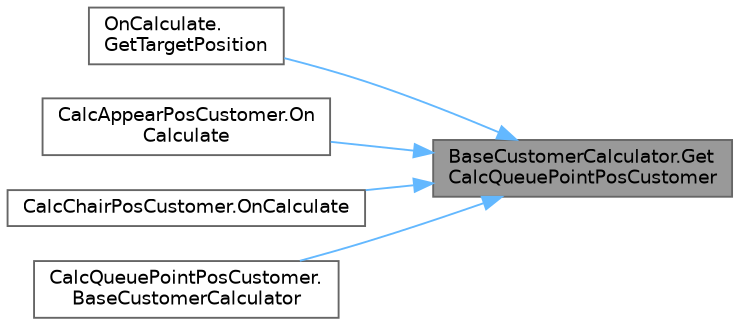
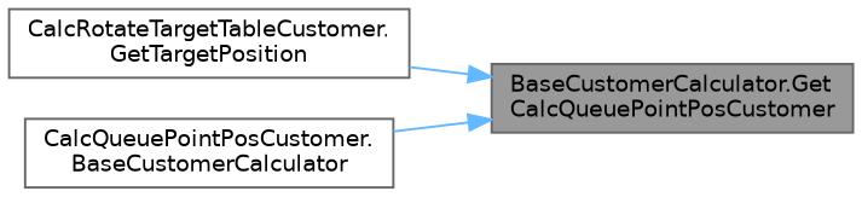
  digraph {
    fontname="DejaVu Sans"
    rankdir=RL
    node [color=grey40 fillcolor=white fontname="DejaVu Sans" fontsize=10 shape=box style=filled]
    edge [color=steelblue1 dir=back fontname="DejaVu Sans" fontsize=10 labelfontname=Helvetica labelfontsize=10 style=solid]
    n1 [color=gray40 fillcolor=grey60 fontcolor=black height=0.2 label="BaseCustomerCalculator.Get\lCalcQueuePointPosCustomer" width=0.4]
-   n2 [height=0.2 label="OnCalculate.\lGetTargetPosition" width=0.4]
-   n3 [height=0.2 label="CalcAppearPosCustomer.On\lCalculate" width=0.4]
-   n4 [height=0.2 label="CalcChairPosCustomer.OnCalculate" width=0.4]
+   n2 [height=0.2 label="CalcRotateTargetTableCustomer.\lGetTargetPosition" width=0.4]
    n5 [height=0.2 label="CalcQueuePointPosCustomer.\lBaseCustomerCalculator" width=0.4]
    n1 -> n2
-   n1 -> n3
-   n1 -> n4
    n1 -> n5
  }
